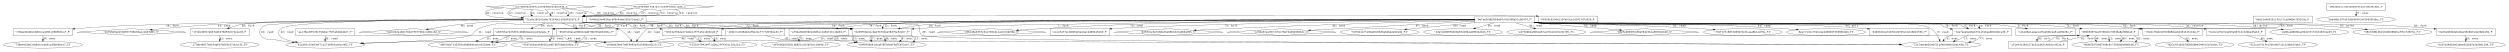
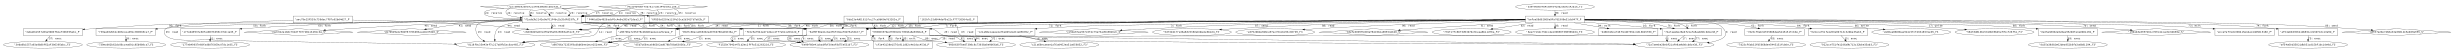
  digraph {
    engine=neato
    fixedsize=false
    fontname="Source Code Pro"
    fontsize=10
    nodesep=0.3
    rankdir=TB
    ranksep=0
    splines=true
    node [fontname="Source Code Pro" node_type=Process shape=box]
    edge [fontname="Source Code Pro"]
    "'befae58d02668e9fa7d1908e51cb047f_P'"
    "'a98706a72353f8cdbb60ee1ece252eee_P'"
    "'c21a66ecaeae1a76a0452ea51a056052_P'"
    "'72a7aeebe26ebf21afe8aeb80cbdce38_P'"
    "'72a7aeebe26ebf21afe8aeb80cbdce38_F3'" [node_type=File shape=ellipse]
    "'6e99f66e41cbadfbf30eaf8d75e53107_P'"
    "'c6d00d29e67edf6e95a9325698a351c9_F3'" [node_type=file shape=ellipse]
    "'05d7c66eca086302ad078b788a63036a_P'"
    "'f1525e7942e471d2ec2fffa51126322d_P'"
    "'7d23cf6ab32fd5668dee5445151fcb0e_P'"
    "'922cce751fe1206a9b713c32bbe35ab3_P'"
    "'2e06ae8680baa924c5fcf4631857ee05_F3'" [node_type=file shape=ellipse]
    "'58478d810bc5010b09b45ef7bcf26f51_F3'" [node_type=file shape=ellipse]
    n14 [label="'0a35a38802e62dea952b6fa4a0b81294_P'"]
    "'c9b148e395f261c769c411ac8c64b96e_S'" [node_type=Socket shape=diamond]
    "'99306397bed7398c8c73938a8e9066a6_P'"
    "'eccefef7ecb008415e44ac4465619180_P'"
    "'af54a60d35821db851cd15bf10c10e9d_P'"
    "'43f87e20e7468e33e0801dc5eb69a955_S'" [node_type=Socket shape=diamond]
    n20 [label="'cc5da67ea937c6f4c75e73ed5498262c_S'" node_type=Socket shape=diamond]
    "'9d73d4177a36a88c9380a64be2e6b1d4_F3'" [node_type=file shape=ellipse]
    "'03efe0009fb456ef8419b2a695542b26_F3'" [node_type=file shape=ellipse]
    "'e3792b6da948ce97ac704cbc93c00709_F3'" [node_type=file shape=ellipse]
    "'03efe0009fb456ef8419b2a695542b26_S'" [node_type=Socket shape=diamond]
    "'791f1ffc86f3d93b7bc9caaa8b11d78a_F3'" [node_type=file shape=ellipse]
    "'6ea77134c75dcc4e100690f398965464_F3'" [node_type=file shape=ellipse]
    "'4466016ce746f3cddf352c4316625f80_P'"
    "'a98706a72353f8cdbb60ee1ece252eee_F3'" [node_type=File shape=ellipse]
+   "'c21a66ecaeae1a76a0452ea51a056052_F3'" [node_type=File shape=ellipse]
    "'8118f0c35e43ef7c227a8fb5ac6ac465_F3'" [node_type=file shape=ellipse]
    "'6e99f66e41cbadfbf30eaf8d75e53107_F3'" [node_type=File shape=ellipse]
    "'05d7c66eca086302ad078b788a63036a_F3'" [node_type=File shape=ellipse]
    "'f1525e7942e471d2ec2fffa51126322d_F3'" [node_type=File shape=ellipse]
    "'7d23cf6ab32fd5668dee5445151fcb0e_F3'" [node_type=File shape=ellipse]
    "'922cce751fe1206a9b713c32bbe35ab3_F3'" [node_type=File shape=ellipse]
    "'0a35a38802e62dea952b6fa3a0b81294_F3'" [node_type=File shape=ellipse]
    "'99306397bed7398c8c73938a8e9066a6_F3'" [node_type=File shape=ellipse]
    "'cf1e43138e1576c911d62c4e2dcc453d_P'"
    "'af54a60d35821db851cd15bf10c10e9d_F3'" [node_type=File shape=ellipse]
    "'f446a59a4626acbf6c4e6e395a71daa3_P'"
    "'f1ada3b2142e8e761f4bc1b35dfd297b_P'"
    "'7e2c622e1bdc762d7f077d8113492c0a_S'" [node_type=Socket shape=diamond]
    "'d17b5d9e2258df87706b93aa11b0fdd3_S'" [node_type=Socket shape=diamond]
    "'3eba6b1557a93a9b80f62af306395abc_P'"
    "'739ea002b62cb86ccea091c85b9b9ca7_P'"
    "'177eb49937e60fad6076059c07dc1e35_P'"
    "'3eba6b1557a93a9b80f62af306395abc_F3'" [node_type=File shape=ellipse]
    "'739ea002b62cb86ccea091c85b9b9ca7_F3'" [node_type=File shape=ellipse]
    "'177eb49937e60fad6076059c07dc1e35_F3'" [node_type=File shape=ellipse]
    "'72a7aeebe26ebf21afe8aeb80cbdce38_S'" [node_type=Socket shape=diamond]
    "'6f858c6250e115fe53ce2d3427d7a82b_P'"
    "'74ca34a480ff0b78275a0344509c120e_S'" [node_type=Socket shape=diamond]
    "'aec78e25f539c756dac7f87a62bd4d27_P'"
    "'162b7c25d844daf9a22cf77726504cd3_P'"
    "'8da23a4d61611fcc27ca9b68e7d3262e_P'"
    "'befae58d02668e9fa7d1908e51cb047f_P'" -> "'a98706a72353f8cdbb60ee1ece252eee_P'" [label="1: fork"]
    "'befae58d02668e9fa7d1908e51cb047f_P'" -> "'c21a66ecaeae1a76a0452ea51a056052_P'" [label="3: fork"]
    "'befae58d02668e9fa7d1908e51cb047f_P'" -> "'72a7aeebe26ebf21afe8aeb80cbdce38_P'" [label="5: fork"]
    "'befae58d02668e9fa7d1908e51cb047f_P'" -> "'72a7aeebe26ebf21afe8aeb80cbdce38_P'" [label="16: fork"]
    "'befae58d02668e9fa7d1908e51cb047f_P'" -> "'72a7aeebe26ebf21afe8aeb80cbdce38_P'" [label="76: fork"]
    "'befae58d02668e9fa7d1908e51cb047f_P'" -> "'72a7aeebe26ebf21afe8aeb80cbdce38_F3'" [label="9: read"]
    "'befae58d02668e9fa7d1908e51cb047f_P'" -> "'6e99f66e41cbadfbf30eaf8d75e53107_P'" [label="7: fork"]
    "'befae58d02668e9fa7d1908e51cb047f_P'" -> "'6e99f66e41cbadfbf30eaf8d75e53107_P'" [label="12: fork"]
    "'befae58d02668e9fa7d1908e51cb047f_P'" -> "'6e99f66e41cbadfbf30eaf8d75e53107_P'" [label="18: fork"]
    "'befae58d02668e9fa7d1908e51cb047f_P'" -> "'c6d00d29e67edf6e95a9325698a351c9_F3'" [label="14: read"]
    "'befae58d02668e9fa7d1908e51cb047f_P'" -> "'05d7c66eca086302ad078b788a63036a_P'" [label="48: fork"]
    "'befae58d02668e9fa7d1908e51cb047f_P'" -> "'f1525e7942e471d2ec2fffa51126322d_P'" [label="50: fork"]
    "'befae58d02668e9fa7d1908e51cb047f_P'" -> "'7d23cf6ab32fd5668dee5445151fcb0e_P'" [label="62: fork"]
-   "'befae58d02668e9fa7d1908e51cb047f_P'" -> "'922cce751fe1206a9b713c32bbe35ab3_P'" [label="20: receive"]
+   "'befae58d02668e9fa7d1908e51cb047f_P'" -> "'922cce751fe1206a9b713c32bbe35ab3_P'" [label="64: fork"]
    "'befae58d02668e9fa7d1908e51cb047f_P'" -> "'2e06ae8680baa924c5fcf4631857ee05_F3'" [label="66: write"]
    "'befae58d02668e9fa7d1908e51cb047f_P'" -> "'58478d810bc5010b09b45ef7bcf26f51_F3'" [label="67: write"]
    "'befae58d02668e9fa7d1908e51cb047f_P'" -> n14 [label="68: fork"]
    "'befae58d02668e9fa7d1908e51cb047f_P'" -> "'c9b148e395f261c769c411ac8c64b96e_S'" [label="70: send"]
    "'befae58d02668e9fa7d1908e51cb047f_P'" -> "'99306397bed7398c8c73938a8e9066a6_P'" [label="71: fork"]
    "'befae58d02668e9fa7d1908e51cb047f_P'" -> "'eccefef7ecb008415e44ac4465619180_P'" [label="73: exit"]
    "'befae58d02668e9fa7d1908e51cb047f_P'" -> "'af54a60d35821db851cd15bf10c10e9d_P'" [label="74: fork"]
    "'befae58d02668e9fa7d1908e51cb047f_P'" -> "'43f87e20e7468e33e0801dc5eb69a955_S'" [label="86: send"]
    "'befae58d02668e9fa7d1908e51cb047f_P'" -> n20 [label="87: send"]
    "'befae58d02668e9fa7d1908e51cb047f_P'" -> "'9d73d4177a36a88c9380a64be2e6b1d4_F3'" [label="88: read"]
-   "'befae58d02668e9fa7d1908e51cb047f_P'" -> "'03efe0009fb456ef8419b2a695542b26_F3'" [label="89: read"]
+   "'03efe0009fb456ef8419b2a695542b26_F3'" -> "'befae58d02668e9fa7d1908e51cb047f_P'" [label="89: read"]
    "'befae58d02668e9fa7d1908e51cb047f_P'" -> "'e3792b6da948ce97ac704cbc93c00709_F3'" [label="90: read"]
    "'befae58d02668e9fa7d1908e51cb047f_P'" -> "'03efe0009fb456ef8419b2a695542b26_S'" [label="91: send"]
    "'befae58d02668e9fa7d1908e51cb047f_P'" -> "'791f1ffc86f3d93b7bc9caaa8b11d78a_F3'" [label="92: read"]
    "'befae58d02668e9fa7d1908e51cb047f_P'" -> "'6ea77134c75dcc4e100690f398965464_F3'" [label="93: read"]
    "'befae58d02668e9fa7d1908e51cb047f_P'" -> "'4466016ce746f3cddf352c4316625f80_P'" [label="94: exit"]
    "'a98706a72353f8cdbb60ee1ece252eee_P'" -> "'a98706a72353f8cdbb60ee1ece252eee_F3'" [label="2: exec"]
    "'a98706a72353f8cdbb60ee1ece252eee_P'" -> "'a98706a72353f8cdbb60ee1ece252eee_F3'" [label="31: exec"]
    "'a98706a72353f8cdbb60ee1ece252eee_P'" -> "'a98706a72353f8cdbb60ee1ece252eee_F3'" [label="35: exec"]
+   "'c21a66ecaeae1a76a0452ea51a056052_P'" -> "'c21a66ecaeae1a76a0452ea51a056052_F3'" [label="4: exec"]
    "'72a7aeebe26ebf21afe8aeb80cbdce38_P'" -> "'72a7aeebe26ebf21afe8aeb80cbdce38_F3'" [label="6: exec"]
    "'72a7aeebe26ebf21afe8aeb80cbdce38_P'" -> "'72a7aeebe26ebf21afe8aeb80cbdce38_F3'" [label="17: exec"]
    "'72a7aeebe26ebf21afe8aeb80cbdce38_P'" -> "'72a7aeebe26ebf21afe8aeb80cbdce38_F3'" [label="77: exec"]
    "'72a7aeebe26ebf21afe8aeb80cbdce38_P'" -> "'8118f0c35e43ef7c227a8fb5ac6ac465_F3'" [label="10: read"]
    "'6e99f66e41cbadfbf30eaf8d75e53107_P'" -> "'6e99f66e41cbadfbf30eaf8d75e53107_F3'" [label="8: exec"]
    "'6e99f66e41cbadfbf30eaf8d75e53107_P'" -> "'6e99f66e41cbadfbf30eaf8d75e53107_F3'" [label="13: exec"]
    "'6e99f66e41cbadfbf30eaf8d75e53107_P'" -> "'6e99f66e41cbadfbf30eaf8d75e53107_F3'" [label="19: exec"]
    "'6e99f66e41cbadfbf30eaf8d75e53107_P'" -> "'6e99f66e41cbadfbf30eaf8d75e53107_F3'" [label="33: exec"]
    "'6e99f66e41cbadfbf30eaf8d75e53107_P'" -> "'6e99f66e41cbadfbf30eaf8d75e53107_F3'" [label="37: exec"]
    "'6e99f66e41cbadfbf30eaf8d75e53107_P'" -> "'6e99f66e41cbadfbf30eaf8d75e53107_F3'" [label="39: exec"]
    "'05d7c66eca086302ad078b788a63036a_P'" -> "'05d7c66eca086302ad078b788a63036a_F3'" [label="49: exec"]
    "'05d7c66eca086302ad078b788a63036a_P'" -> "'05d7c66eca086302ad078b788a63036a_F3'" [label="53: exec"]
    "'f1525e7942e471d2ec2fffa51126322d_P'" -> "'f1525e7942e471d2ec2fffa51126322d_F3'" [label="51: exec"]
    "'f1525e7942e471d2ec2fffa51126322d_P'" -> "'f1525e7942e471d2ec2fffa51126322d_F3'" [label="55: exec"]
    "'7d23cf6ab32fd5668dee5445151fcb0e_P'" -> "'7d23cf6ab32fd5668dee5445151fcb0e_F3'" [label="63: exec"]
    "'922cce751fe1206a9b713c32bbe35ab3_P'" -> "'922cce751fe1206a9b713c32bbe35ab3_F3'" [label="65: exec"]
    n14 -> "'0a35a38802e62dea952b6fa3a0b81294_F3'" [label="69: exec"]
    "'99306397bed7398c8c73938a8e9066a6_P'" -> "'99306397bed7398c8c73938a8e9066a6_F3'" [label="72: exec"]
    "'99306397bed7398c8c73938a8e9066a6_P'" -> "'99306397bed7398c8c73938a8e9066a6_F3'" [label="80: exec"]
    "'99306397bed7398c8c73938a8e9066a6_P'" -> "'99306397bed7398c8c73938a8e9066a6_F3'" [label="82: exec"]
    "'99306397bed7398c8c73938a8e9066a6_P'" -> "'99306397bed7398c8c73938a8e9066a6_F3'" [label="84: exec"]
    "'99306397bed7398c8c73938a8e9066a6_P'" -> "'cf1e43138e1576c911d62c4e2dcc453d_P'" [label="85: exit"]
    "'af54a60d35821db851cd15bf10c10e9d_P'" -> "'af54a60d35821db851cd15bf10c10e9d_F3'" [label="75: exec"]
    "'cf1e43138e1576c911d62c4e2dcc453d_P'" -> "'99306397bed7398c8c73938a8e9066a6_P'" [label="79: fork"]
    "'cf1e43138e1576c911d62c4e2dcc453d_P'" -> "'99306397bed7398c8c73938a8e9066a6_P'" [label="81: fork"]
    "'f446a59a4626acbf6c4e6e395a71daa3_P'" -> "'a98706a72353f8cdbb60ee1ece252eee_P'" [label="30: fork"]
    "'f446a59a4626acbf6c4e6e395a71daa3_P'" -> "'6e99f66e41cbadfbf30eaf8d75e53107_P'" [label="32: fork"]
    "'f446a59a4626acbf6c4e6e395a71daa3_P'" -> "'8118f0c35e43ef7c227a8fb5ac6ac465_F3'" [label="11: read"]
    "'f1ada3b2142e8e761f4bc1b35dfd297b_P'" -> "'a98706a72353f8cdbb60ee1ece252eee_P'" [label="34: fork"]
    "'f1ada3b2142e8e761f4bc1b35dfd297b_P'" -> "'72a7aeebe26ebf21afe8aeb80cbdce38_F3'" [label="29: read"]
    "'f1ada3b2142e8e761f4bc1b35dfd297b_P'" -> "'6e99f66e41cbadfbf30eaf8d75e53107_P'" [label="36: fork"]
    "'f1ada3b2142e8e761f4bc1b35dfd297b_P'" -> "'6e99f66e41cbadfbf30eaf8d75e53107_P'" [label="38: fork"]
    "'f1ada3b2142e8e761f4bc1b35dfd297b_P'" -> "'c6d00d29e67edf6e95a9325698a351c9_F3'" [label="42: read"]
    "'f1ada3b2142e8e761f4bc1b35dfd297b_P'" -> "'05d7c66eca086302ad078b788a63036a_P'" [label="52: fork"]
    "'f1ada3b2142e8e761f4bc1b35dfd297b_P'" -> "'f1525e7942e471d2ec2fffa51126322d_P'" [label="54: fork"]
    "'f1ada3b2142e8e761f4bc1b35dfd297b_P'" -> "'8118f0c35e43ef7c227a8fb5ac6ac465_F3'" [label="15: read"]
    "'f1ada3b2142e8e761f4bc1b35dfd297b_P'" -> "'8118f0c35e43ef7c227a8fb5ac6ac465_F3'" [label="43: read"]
    "'f1ada3b2142e8e761f4bc1b35dfd297b_P'" -> "'7e2c622e1bdc762d7f077d8113492c0a_S'" [label="40: send"]
    "'f1ada3b2142e8e761f4bc1b35dfd297b_P'" -> "'d17b5d9e2258df87706b93aa11b0fdd3_S'" [label="41: send"]
+   "'f1ada3b2142e8e761f4bc1b35dfd297b_P'" -> "'3eba6b1557a93a9b80f62af306395abc_P'" [label="56: fork"]
    "'f1ada3b2142e8e761f4bc1b35dfd297b_P'" -> "'739ea002b62cb86ccea091c85b9b9ca7_P'" [label="58: fork"]
    "'f1ada3b2142e8e761f4bc1b35dfd297b_P'" -> "'177eb49937e60fad6076059c07dc1e35_P'" [label="60: fork"]
    "'3eba6b1557a93a9b80f62af306395abc_P'" -> "'3eba6b1557a93a9b80f62af306395abc_F3'" [label="57: exec"]
    "'739ea002b62cb86ccea091c85b9b9ca7_P'" -> "'739ea002b62cb86ccea091c85b9b9ca7_F3'" [label="59: exec"]
    "'177eb49937e60fad6076059c07dc1e35_P'" -> "'177eb49937e60fad6076059c07dc1e35_F3'" [label="61: exec"]
    "'72a7aeebe26ebf21afe8aeb80cbdce38_S'" -> "'f1ada3b2142e8e761f4bc1b35dfd297b_P'" [label="20: receive"]
    "'72a7aeebe26ebf21afe8aeb80cbdce38_S'" -> "'f1ada3b2142e8e761f4bc1b35dfd297b_P'" [label="22: receive"]
    "'72a7aeebe26ebf21afe8aeb80cbdce38_S'" -> "'f1ada3b2142e8e761f4bc1b35dfd297b_P'" [label="24: receive"]
    "'72a7aeebe26ebf21afe8aeb80cbdce38_S'" -> "'f1ada3b2142e8e761f4bc1b35dfd297b_P'" [label="26: receive"]
    "'72a7aeebe26ebf21afe8aeb80cbdce38_S'" -> "'f1ada3b2142e8e761f4bc1b35dfd297b_P'" [label="28: receive"]
    "'72a7aeebe26ebf21afe8aeb80cbdce38_S'" -> "'6f858c6250e115fe53ce2d3427d7a82b_P'" [label="78: receive"]
    "'74ca34a480ff0b78275a0344509c120e_S'" -> "'f1ada3b2142e8e761f4bc1b35dfd297b_P'" [label="21: receive"]
    "'74ca34a480ff0b78275a0344509c120e_S'" -> "'f1ada3b2142e8e761f4bc1b35dfd297b_P'" [label="23: receive"]
    "'74ca34a480ff0b78275a0344509c120e_S'" -> "'f1ada3b2142e8e761f4bc1b35dfd297b_P'" [label="25: receive"]
    "'74ca34a480ff0b78275a0344509c120e_S'" -> "'f1ada3b2142e8e761f4bc1b35dfd297b_P'" [label="27: receive"]
    "'aec78e25f539c756dac7f87a62bd4d27_P'" -> "'c6d00d29e67edf6e95a9325698a351c9_F3'" [label="44: read"]
    "'aec78e25f539c756dac7f87a62bd4d27_P'" -> "'8118f0c35e43ef7c227a8fb5ac6ac465_F3'" [label="45: read"]
    "'162b7c25d844daf9a22cf77726504cd3_P'" -> "'72a7aeebe26ebf21afe8aeb80cbdce38_F3'" [label="47: read"]
    "'162b7c25d844daf9a22cf77726504cd3_P'" -> "'c6d00d29e67edf6e95a9325698a351c9_F3'" [label="46: read"]
    "'8da23a4d61611fcc27ca9b68e7d3262e_P'" -> "'99306397bed7398c8c73938a8e9066a6_P'" [label="83: fork"]
  }
